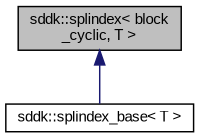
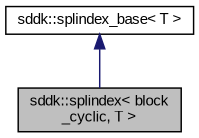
  digraph {
    fontname="Liberation Sans"
    node [color=black fontname="Liberation Sans" fontsize=10 shape=record style=filled]
    n1 [fillcolor=grey75 fontcolor=black height=0.2 label="sddk::splindex\< block\l_cyclic, T \>" width=0.4]
    n2 [fillcolor=white height=0.2 label="sddk::splindex_base\< T \>" width=0.4]
-   n1 -> n2 [color=midnightblue dir=back fontname="Liberation Sans" fontsize=10 labelfontname=Helvetica labelfontsize=10 style=solid]
+   n2 -> n1 [color=midnightblue dir=back fontname="Liberation Sans" fontsize=10 labelfontname=Helvetica labelfontsize=10 style=solid]
  }
